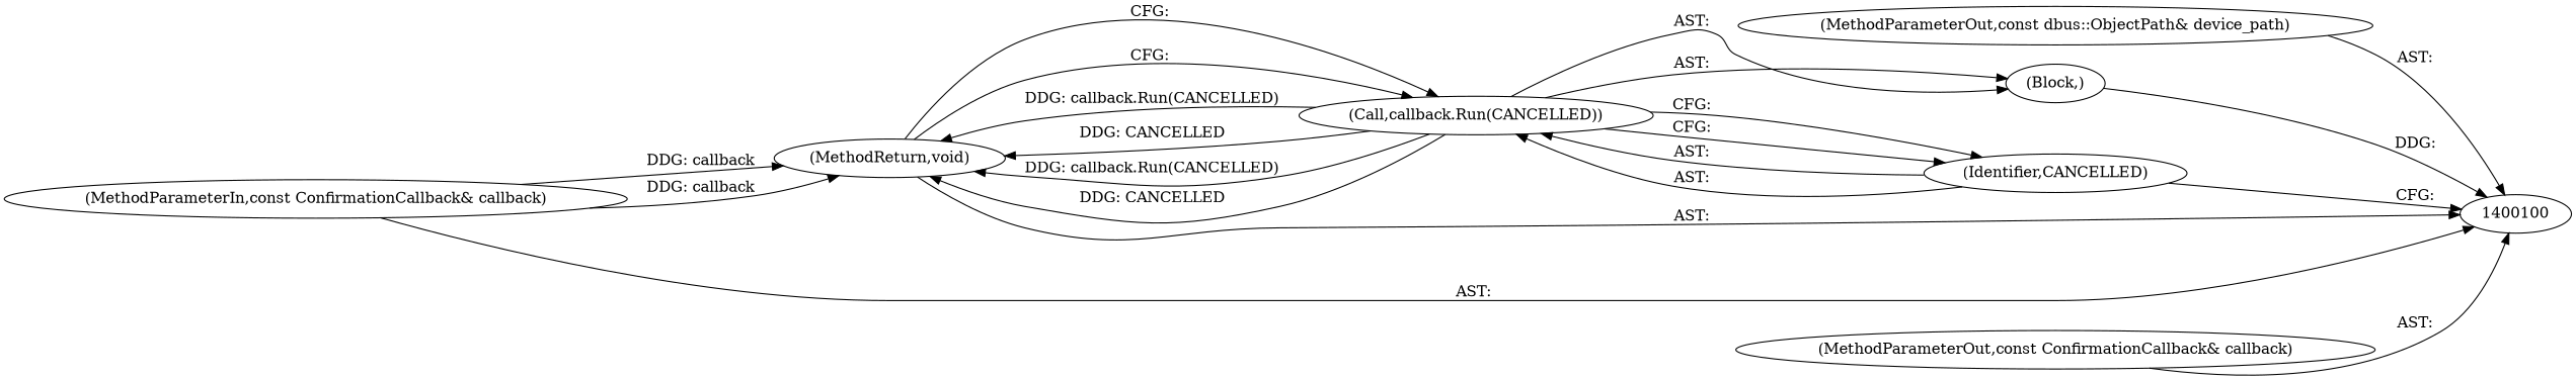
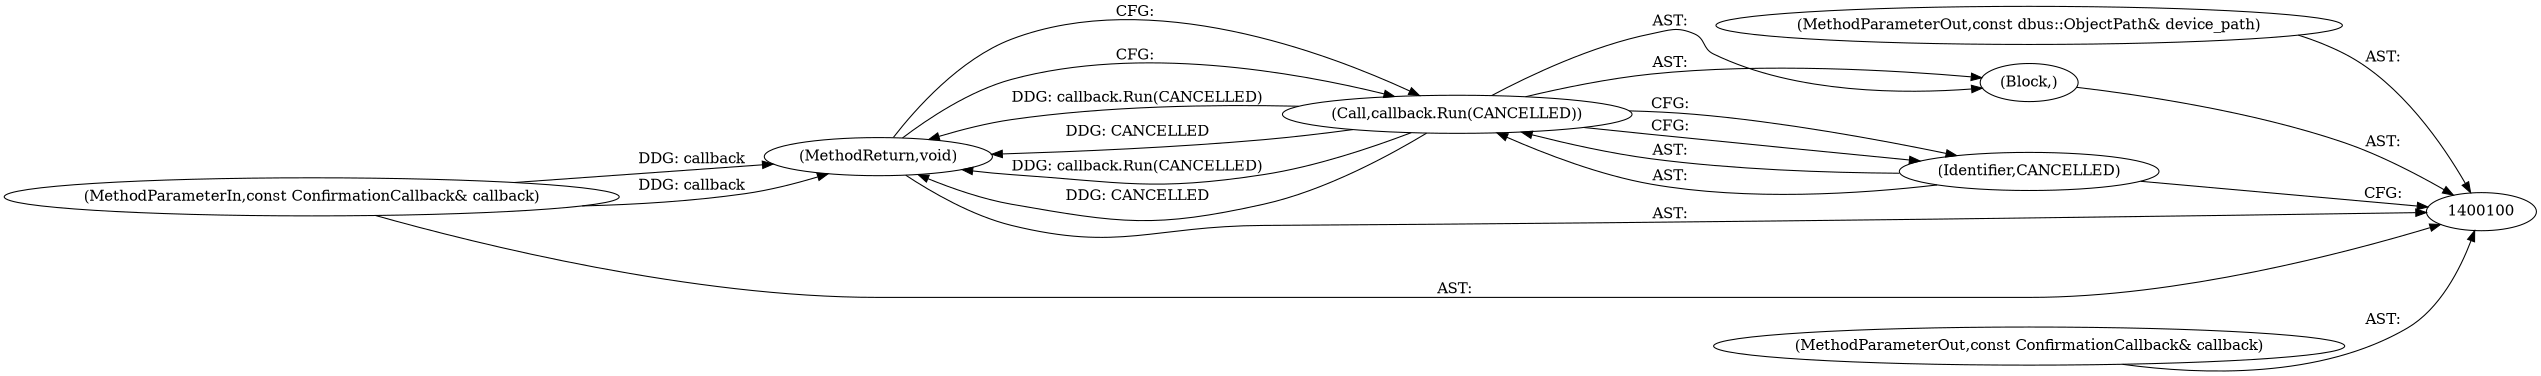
  digraph {
    rankdir=LR
    n1 [label="(MethodReturn,void)"]
    n2 [label="(Call,callback.Run(CANCELLED))"]
    n3 [label=1400100]
    n4 [label="(Block,)"]
    n5 [label="(Identifier,CANCELLED)"]
    n6 [label="(MethodParameterOut,const dbus::ObjectPath& device_path)"]
    n7 [label="(MethodParameterIn,const ConfirmationCallback& callback)"]
    n8 [label="(MethodParameterOut,const ConfirmationCallback& callback)"]
    n1 -> n2 [label="CFG: "]
    n1 -> n2 [label="CFG: "]
    n1 -> n3 [label="AST: "]
    n2 -> n1 [label="DDG: callback.Run(CANCELLED)"]
    n2 -> n1 [label="DDG: CANCELLED"]
    n2 -> n1 [label="DDG: callback.Run(CANCELLED)"]
    n2 -> n1 [label="DDG: CANCELLED"]
    n2 -> n4 [label="AST: "]
    n2 -> n4 [label="AST: "]
    n2 -> n5 [label="CFG: "]
    n2 -> n5 [label="CFG: "]
-   n4 -> n3 [label="DDG: "]
+   n4 -> n3 [label="AST: "]
    n5 -> n2 [label="AST: "]
    n5 -> n2 [label="AST: "]
    n5 -> n3 [label="CFG: "]
    n6 -> n3 [label="AST: "]
    n7 -> n1 [label="DDG: callback"]
    n7 -> n1 [label="DDG: callback"]
    n7 -> n3 [label="AST: "]
    n8 -> n3 [label="AST: "]
  }
